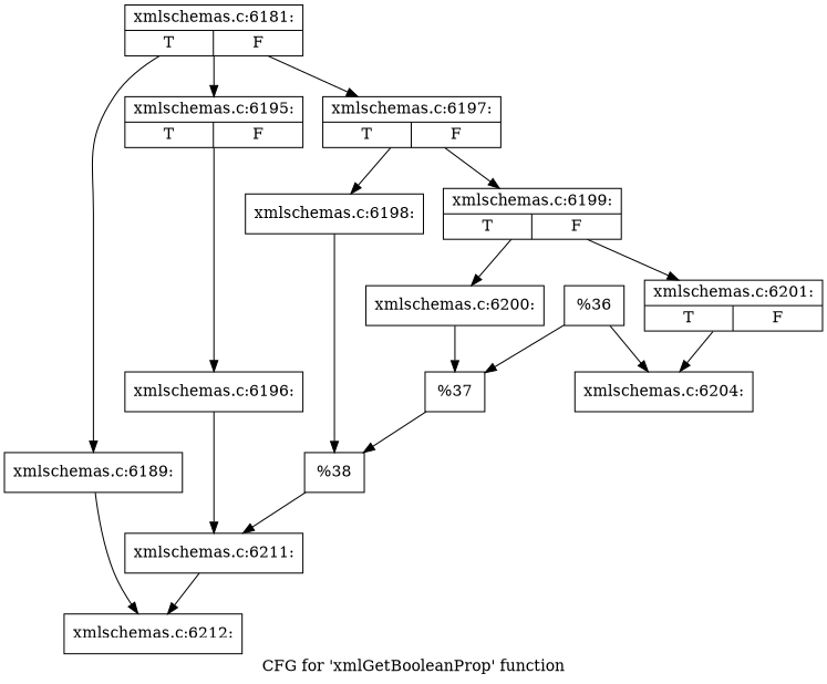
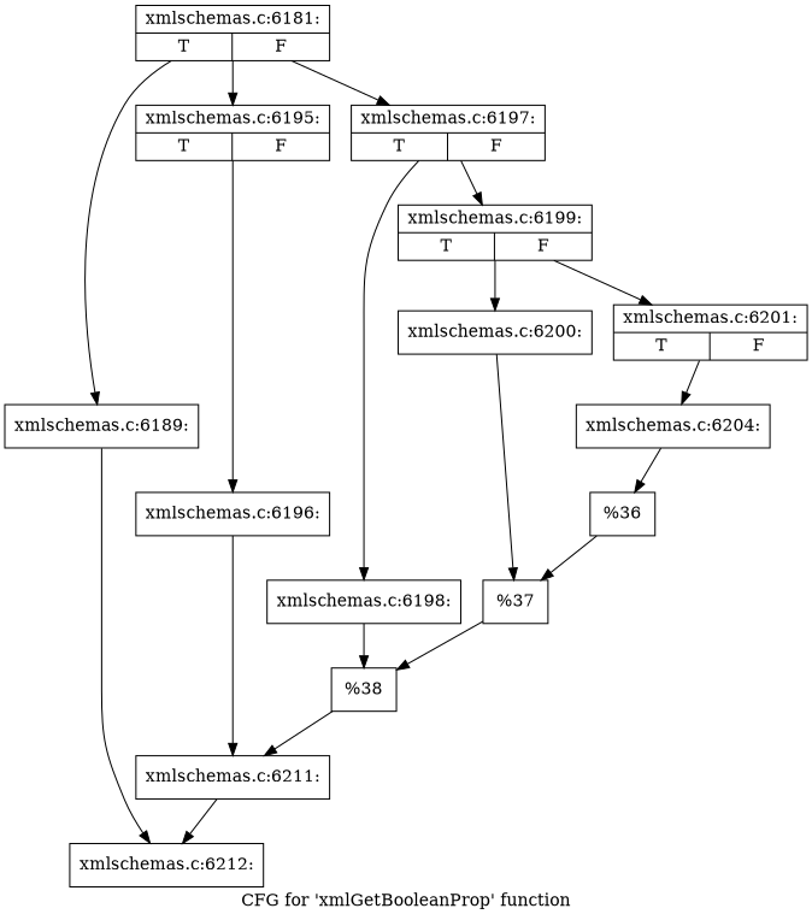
  digraph {
    label="CFG for 'xmlGetBooleanProp' function"
    node [shape=record]
    n1 [label="{xmlschemas.c:6181:|{<s0>T|<s1>F}}"]
    n2 [label="{xmlschemas.c:6189:}"]
    n3 [label="{xmlschemas.c:6195:|{<s0>T|<s1>F}}"]
    n4 [label="{xmlschemas.c:6197:|{<s0>T|<s1>F}}"]
    n5 [label="{xmlschemas.c:6212:}"]
    n6 [label="{xmlschemas.c:6196:}"]
    n7 [label="{xmlschemas.c:6211:}"]
    n8 [label="{xmlschemas.c:6198:}"]
    n9 [label="{xmlschemas.c:6199:|{<s0>T|<s1>F}}"]
    n10 [label="{%38}"]
    n11 [label="{xmlschemas.c:6200:}"]
    n12 [label="{xmlschemas.c:6201:|{<s0>T|<s1>F}}"]
    n13 [label="{%37}"]
    n14 [label="{xmlschemas.c:6204:}"]
    n15 [label="{%36}"]
    n1 -> n2
    n1 -> n3
    n1 -> n4
    n2 -> n5
    n3 -> n6
    n4 -> n8
    n4 -> n9
    n6 -> n7
    n7 -> n5
    n8 -> n10
    n9 -> n11
    n9 -> n12
    n10 -> n7
    n11 -> n13
    n12 -> n14
    n13 -> n10
-   n15 -> n14
+   n14 -> n15
    n15 -> n13
  }
